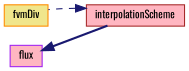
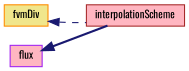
  digraph {
    fontname=Oswald
    rankdir=LR
    node [fillcolor=lightpink fontname=Oswald fontsize=10 shape=record style=filled]
    edge [color=midnightblue dir=back fontname=Oswald fontsize=10 labelfontname=Helvetica labelfontsize=10]
    n1 [color=darkorange fillcolor=khaki fontcolor=black height=0.2 label=fvmDiv width=0.4]
    n2 [color=brown height=0.2 label=interpolationScheme width=0.4]
    n3 [color=purple height=0.2 label=flux width=0.4]
-   n2 -> n1 [style=dashed]
+   n1 -> n2 [style=dashed]
    n3 -> n2 [style=bold]
  }
